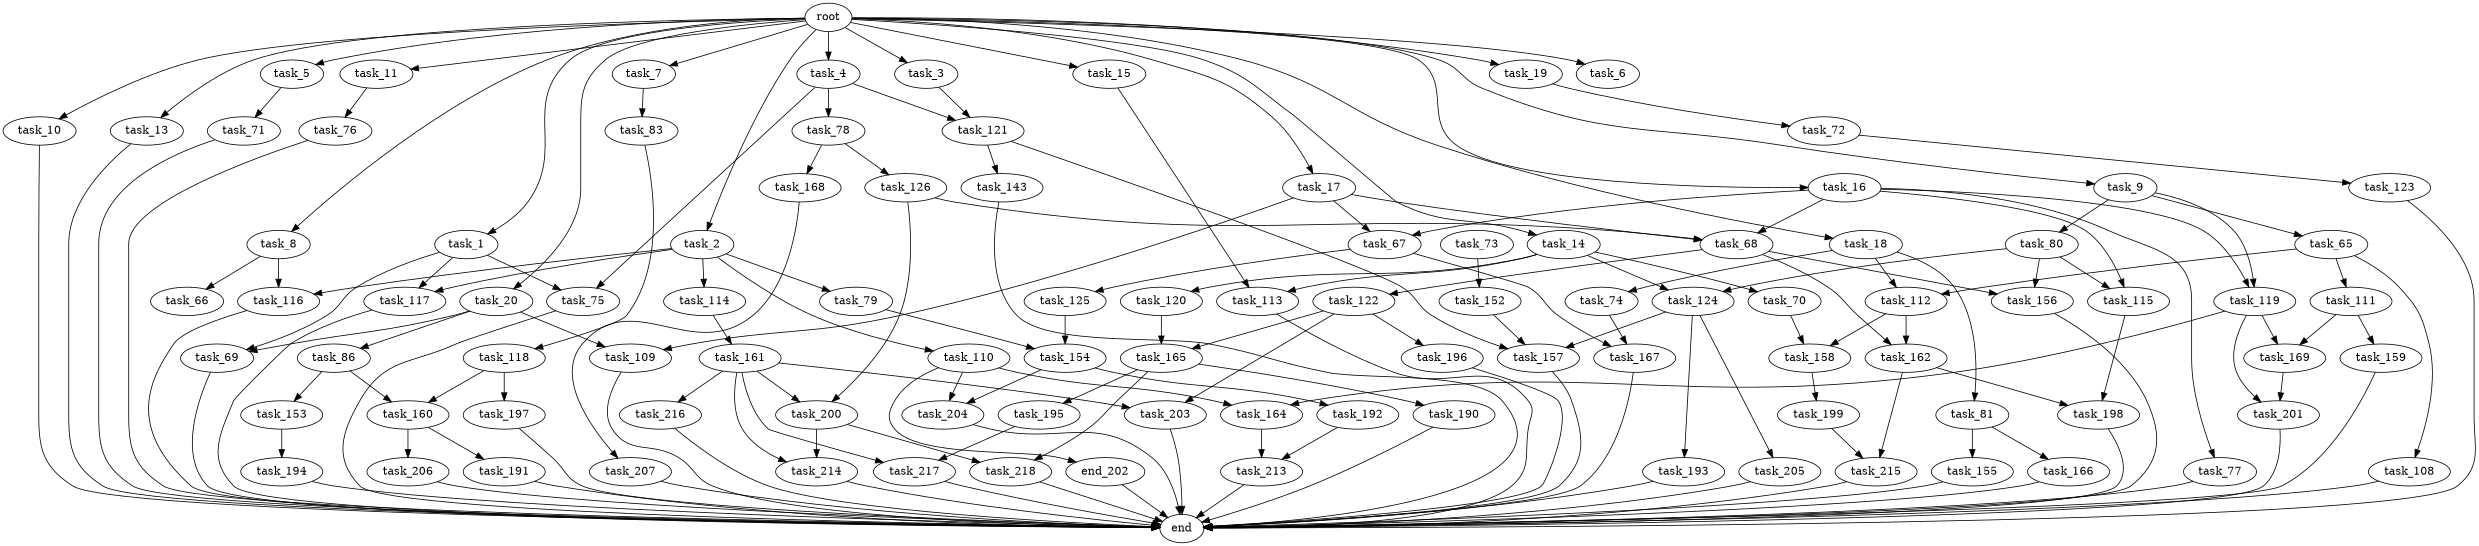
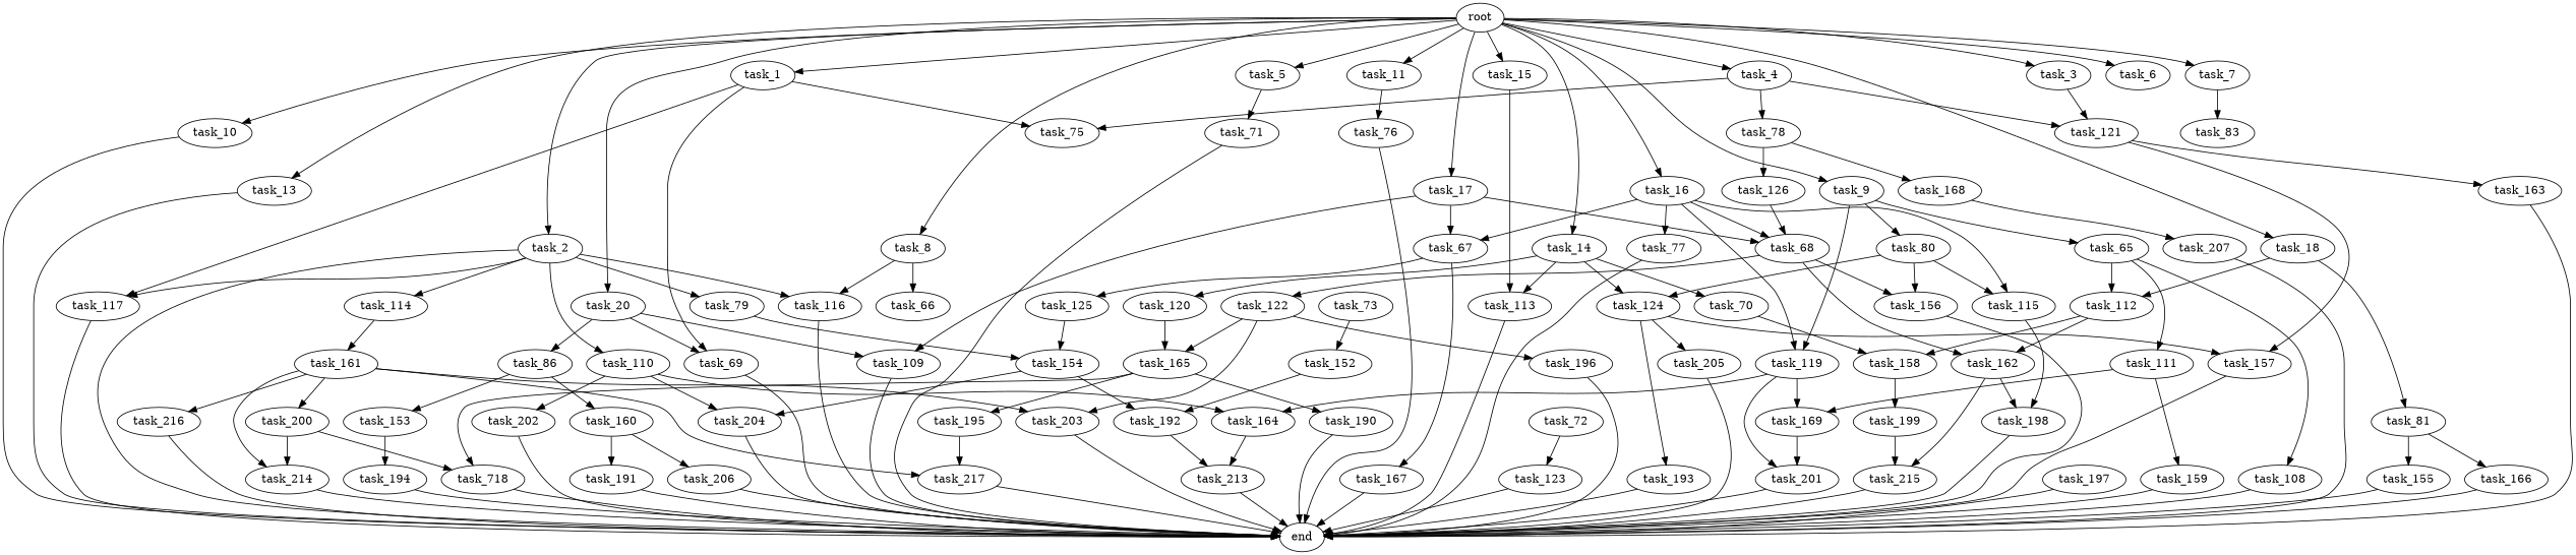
  digraph {
    fontname="DejaVu Serif"
    node [fontname="DejaVu Serif"]
    edge [fontname="DejaVu Serif"]
    root
    task_1
    task_2
    task_3
    task_4
    task_5
    task_6
    task_7
    task_8
    task_9
    task_10
    task_11
    task_13
    task_14
    task_15
    task_16
    task_17
    task_18
-   task_19
    task_20
    task_69
    task_75
    task_117
    task_79
    task_110
    task_114
    task_116
    task_121
    task_78
    task_71
    task_83
    task_66
    task_65
    task_80
    task_119
    end
    task_76
    task_70
    task_113
    task_120
    task_124
    task_67
    task_68
    task_77
    task_115
    task_109
-   task_74
    task_81
    task_112
    task_72
    n51 [label=task_86]
    task_154
    task_164
-   task_202 [label=end_202]
+   task_202
    task_204
    task_161
    task_157
-   task_163 [label=task_143]
+   task_163
    task_126
    task_168
    task_158
-   task_118
    task_108
    task_111
    task_156
    task_169
    task_201
    task_73
    task_152
    task_165
    task_193
    task_205
    task_125
    task_167
    task_122
    task_162
    task_198
    task_155
    task_166
    task_123
    task_153
    task_160
    task_159
    task_196
    task_203
    task_200
    task_215
    task_199
    task_192
    task_207
    task_194
    task_191
    task_206
    task_197
    task_213
    task_214
    task_216
    task_217
    task_190
    task_195
-   task_218
+   task_218 [label=task_718]
    root -> task_1
    root -> task_2
    root -> task_3
    root -> task_4
    root -> task_5
    root -> task_6
    root -> task_7
    root -> task_8
    root -> task_9
    root -> task_10
    root -> task_11
    root -> task_13
    root -> task_14
    root -> task_15
    root -> task_16
    root -> task_17
    root -> task_18
-   root -> task_19
    root -> task_20
    task_1 -> task_69
    task_1 -> task_75
    task_1 -> task_117
    task_2 -> task_117
    task_2 -> task_79
    task_2 -> task_110
    task_2 -> task_114
    task_2 -> task_116
    task_3 -> task_121
    task_4 -> task_75
    task_4 -> task_121
    task_4 -> task_78
    task_5 -> task_71
    task_7 -> task_83
    task_8 -> task_116
    task_8 -> task_66
    task_9 -> task_65
    task_9 -> task_80
    task_9 -> task_119
    task_10 -> end
    task_11 -> task_76
    task_13 -> end
    task_14 -> task_70
    task_14 -> task_113
    task_14 -> task_120
    task_14 -> task_124
    task_15 -> task_113
    task_16 -> task_119
    task_16 -> task_67
    task_16 -> task_68
    task_16 -> task_77
    task_16 -> task_115
    task_17 -> task_67
    task_17 -> task_68
    task_17 -> task_109
-   task_18 -> task_74
    task_18 -> task_81
    task_18 -> task_112
-   task_19 -> task_72
    task_20 -> task_69
    task_20 -> task_109
    task_20 -> n51
    task_69 -> end
-   task_75 -> end
+   task_2 -> end
    task_117 -> end
    task_79 -> task_154
    task_110 -> task_164
    task_110 -> task_202
    task_110 -> task_204
    task_114 -> task_161
    task_116 -> end
    task_121 -> task_157
    task_121 -> task_163
    task_78 -> task_126
    task_78 -> task_168
    task_71 -> end
-   task_83 -> task_118
    task_65 -> task_112
    task_65 -> task_108
    task_65 -> task_111
    task_80 -> task_124
    task_80 -> task_115
    task_80 -> task_156
    task_119 -> task_164
    task_119 -> task_169
    task_119 -> task_201
    task_76 -> end
    task_70 -> task_158
    task_113 -> end
    task_120 -> task_165
    task_124 -> task_157
    task_124 -> task_193
    task_124 -> task_205
    task_67 -> task_125
    task_67 -> task_167
    task_68 -> task_156
    task_68 -> task_122
    task_68 -> task_162
    task_77 -> end
    task_115 -> task_198
    task_109 -> end
-   task_74 -> task_167
    task_81 -> task_155
    task_81 -> task_166
    task_112 -> task_158
    task_112 -> task_162
    task_72 -> task_123
    n51 -> task_153
    n51 -> task_160
    task_154 -> task_204
    task_154 -> task_192
    task_164 -> task_213
    task_202 -> end
    task_204 -> end
    task_161 -> task_203
    task_161 -> task_200
    task_161 -> task_214
    task_161 -> task_216
    task_161 -> task_217
    task_157 -> end
    task_163 -> end
    task_126 -> task_68
-   task_126 -> task_200
    task_168 -> task_207
    task_158 -> task_199
-   task_118 -> task_160
-   task_118 -> task_197
    task_108 -> end
    task_111 -> task_169
    task_111 -> task_159
    task_156 -> end
    task_169 -> task_201
    task_201 -> end
    task_73 -> task_152
-   task_152 -> task_157
+   task_152 -> task_192
    task_165 -> task_190
    task_165 -> task_195
    task_165 -> task_218
    task_193 -> end
    task_205 -> end
    task_125 -> task_154
    task_167 -> end
    task_122 -> task_165
    task_122 -> task_196
    task_122 -> task_203
    task_162 -> task_198
    task_162 -> task_215
    task_198 -> end
    task_155 -> end
    task_166 -> end
    task_123 -> end
    task_153 -> task_194
    task_160 -> task_191
    task_160 -> task_206
    task_159 -> end
    task_196 -> end
    task_203 -> end
    task_200 -> task_214
    task_200 -> task_218
    task_215 -> end
    task_199 -> task_215
    task_192 -> task_213
    task_207 -> end
    task_194 -> end
    task_191 -> end
    task_206 -> end
    task_197 -> end
    task_213 -> end
    task_214 -> end
    task_216 -> end
    task_217 -> end
    task_190 -> end
    task_195 -> task_217
    task_218 -> end
  }
